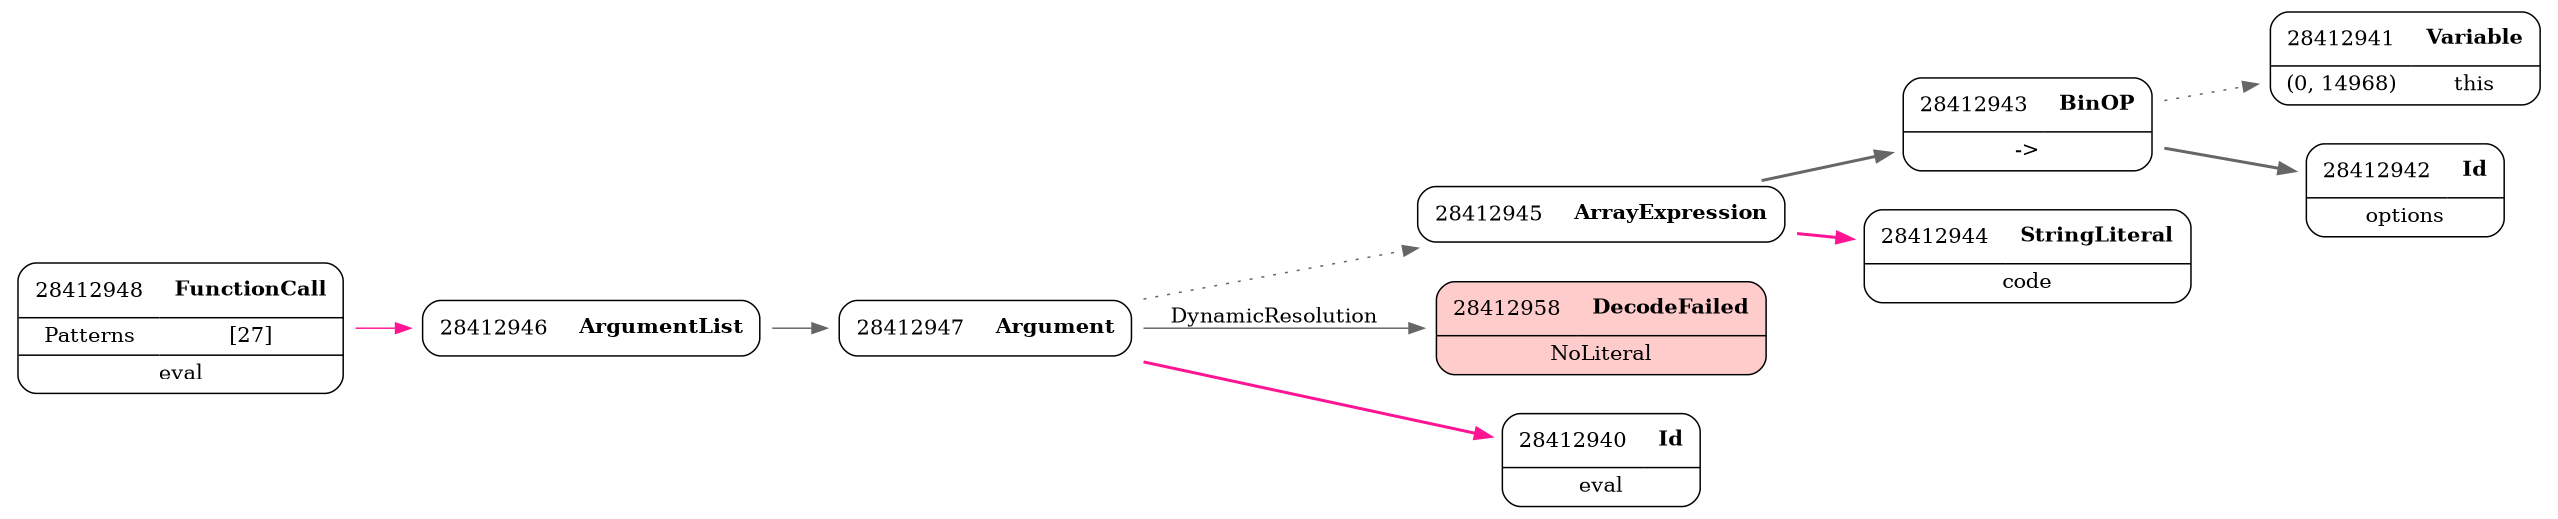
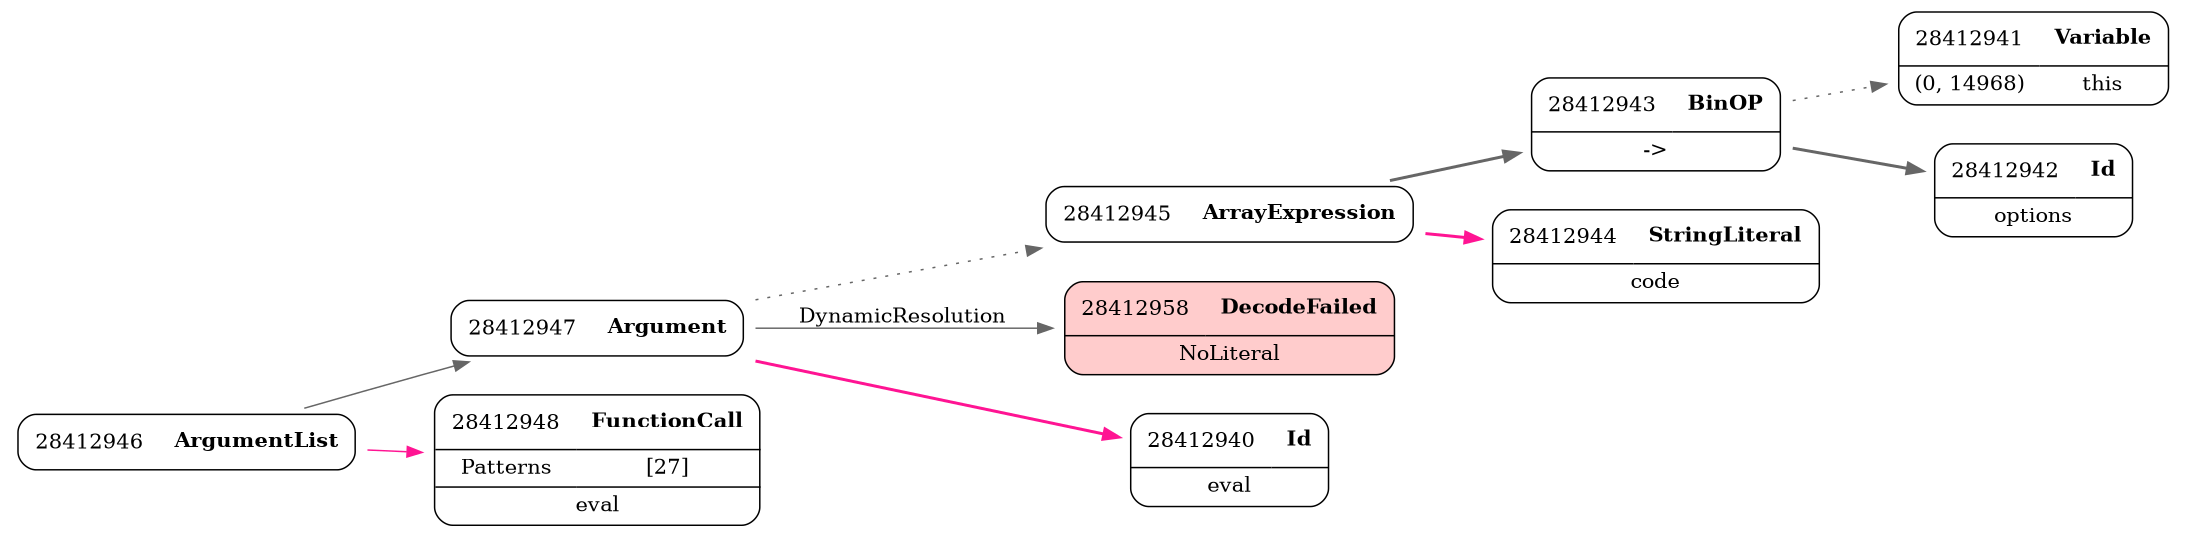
  digraph {
    rankdir=LR
    node [shape=none]
    edge [color=gray40 style=bold weight=2]
    n1 [label=<<TABLE border='1' cellspacing='0' cellpadding='10' style='rounded' ><TR><TD border='0'>28412945</TD><TD border='0'><B>ArrayExpression</B></TD></TR></TABLE>>]
    n2 [label=<<TABLE border='1' cellspacing='0' cellpadding='10' style='rounded' ><TR><TD border='0'>28412943</TD><TD border='0'><B>BinOP</B></TD></TR><HR/><TR><TD border='0' cellpadding='5' colspan='2'>-&gt;</TD></TR></TABLE>>]
    n3 [label=<<TABLE border='1' cellspacing='0' cellpadding='10' style='rounded' ><TR><TD border='0'>28412944</TD><TD border='0'><B>StringLiteral</B></TD></TR><HR/><TR><TD border='0' cellpadding='5' colspan='2'>code</TD></TR></TABLE>>]
    n4 [label=<<TABLE border='1' cellspacing='0' cellpadding='10' style='rounded' ><TR><TD border='0'>28412941</TD><TD border='0'><B>Variable</B></TD></TR><HR/><TR><TD border='0' cellpadding='5'>(0, 14968)</TD><TD border='0' cellpadding='5'>this</TD></TR></TABLE>>]
    n5 [label=<<TABLE border='1' cellspacing='0' cellpadding='10' style='rounded' ><TR><TD border='0'>28412942</TD><TD border='0'><B>Id</B></TD></TR><HR/><TR><TD border='0' cellpadding='5' colspan='2'>options</TD></TR></TABLE>>]
    n6 [label=<<TABLE border='1' cellspacing='0' cellpadding='10' style='rounded' ><TR><TD border='0'>28412947</TD><TD border='0'><B>Argument</B></TD></TR></TABLE>>]
    n7 [label=<<TABLE border='1' cellspacing='0' cellpadding='10' style='rounded' bgcolor='#FFCCCC' ><TR><TD border='0'>28412958</TD><TD border='0'><B>DecodeFailed</B></TD></TR><HR/><TR><TD border='0' cellpadding='5' colspan='2'>NoLiteral</TD></TR></TABLE>>]
    n8 [label=<<TABLE border='1' cellspacing='0' cellpadding='10' style='rounded' ><TR><TD border='0'>28412940</TD><TD border='0'><B>Id</B></TD></TR><HR/><TR><TD border='0' cellpadding='5' colspan='2'>eval</TD></TR></TABLE>>]
    n9 [label=<<TABLE border='1' cellspacing='0' cellpadding='10' style='rounded' ><TR><TD border='0'>28412946</TD><TD border='0'><B>ArgumentList</B></TD></TR></TABLE>>]
    n10 [label=<<TABLE border='1' cellspacing='0' cellpadding='10' style='rounded' ><TR><TD border='0'>28412948</TD><TD border='0'><B>FunctionCall</B></TD></TR><HR/><TR><TD border='0' cellpadding='5'>Patterns</TD><TD border='0' cellpadding='5'>[27]</TD></TR><HR/><TR><TD border='0' cellpadding='5' colspan='2'>eval</TD></TR></TABLE>>]
    n1 -> n2
    n1 -> n3 [color=deeppink]
    n2 -> n4 [style=dotted]
    n2 -> n5
    n6 -> n1 [style=dotted]
    n6 -> n7 [label=DynamicResolution style=solid weight=""]
    n6 -> n8 [color=deeppink]
    n9 -> n6 [style=solid]
-   n10 -> n9 [color=deeppink style=solid]
+   n9 -> n10 [color=deeppink style=solid]
  }
